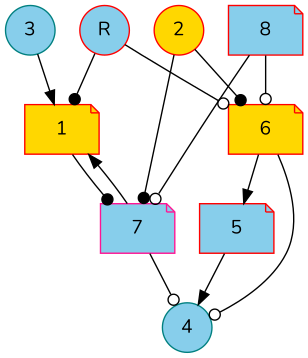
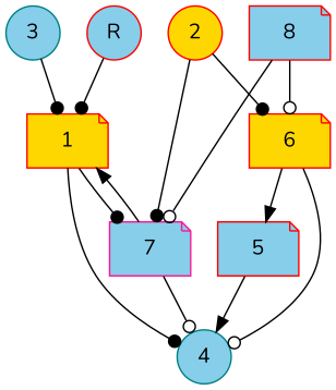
  digraph {
    fontname=Nunito
    node [color=red fillcolor=skyblue fontname=Nunito shape=note style=filled]
    edge [arrowhead=dot fontname=Nunito]
    1 [fillcolor=gold]
    4 [color=teal shape=circle]
    7 [color=deeppink]
    2 [fillcolor=gold shape=circle]
    6 [fillcolor=gold]
    5
    3 [color=teal shape=circle]
    8
    R [shape=circle]
+   1 -> 4
    1 -> 7
    7 -> 1 [arrowhead=normal]
    7 -> 4 [arrowhead=odot]
    2 -> 7
    2 -> 6
    6 -> 4 [arrowhead=odot]
    6 -> 5 [arrowhead=normal]
    5 -> 4 [arrowhead=normal]
-   3 -> 1 [arrowhead=normal]
+   3 -> 1
    8 -> 7 [arrowhead=odot]
    8 -> 6 [arrowhead=odot]
    R -> 1
-   R -> 6 [arrowhead=odot]
  }
